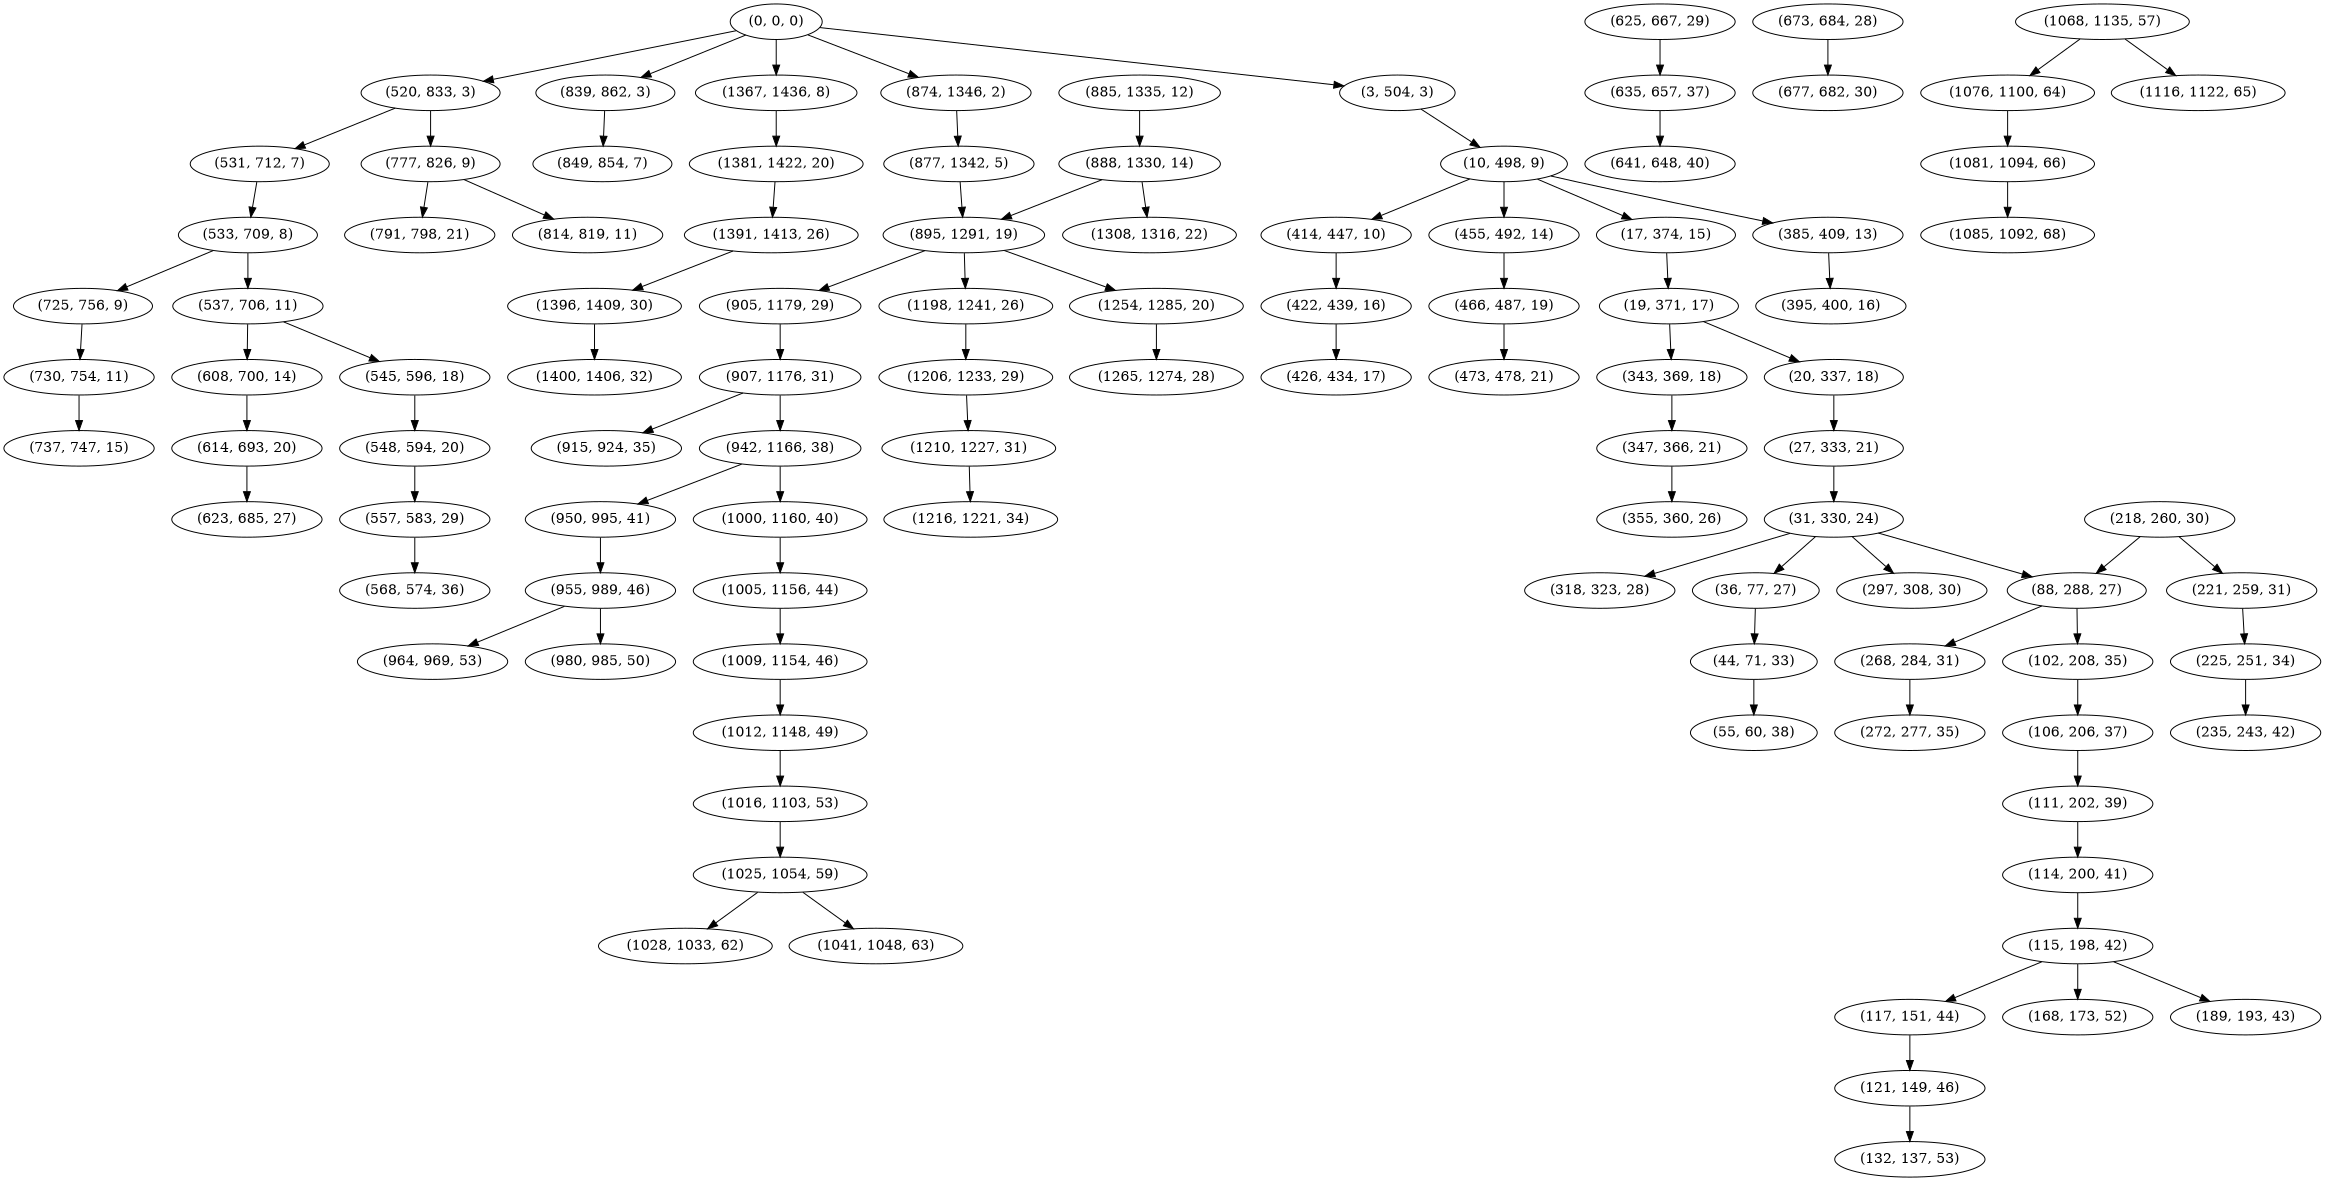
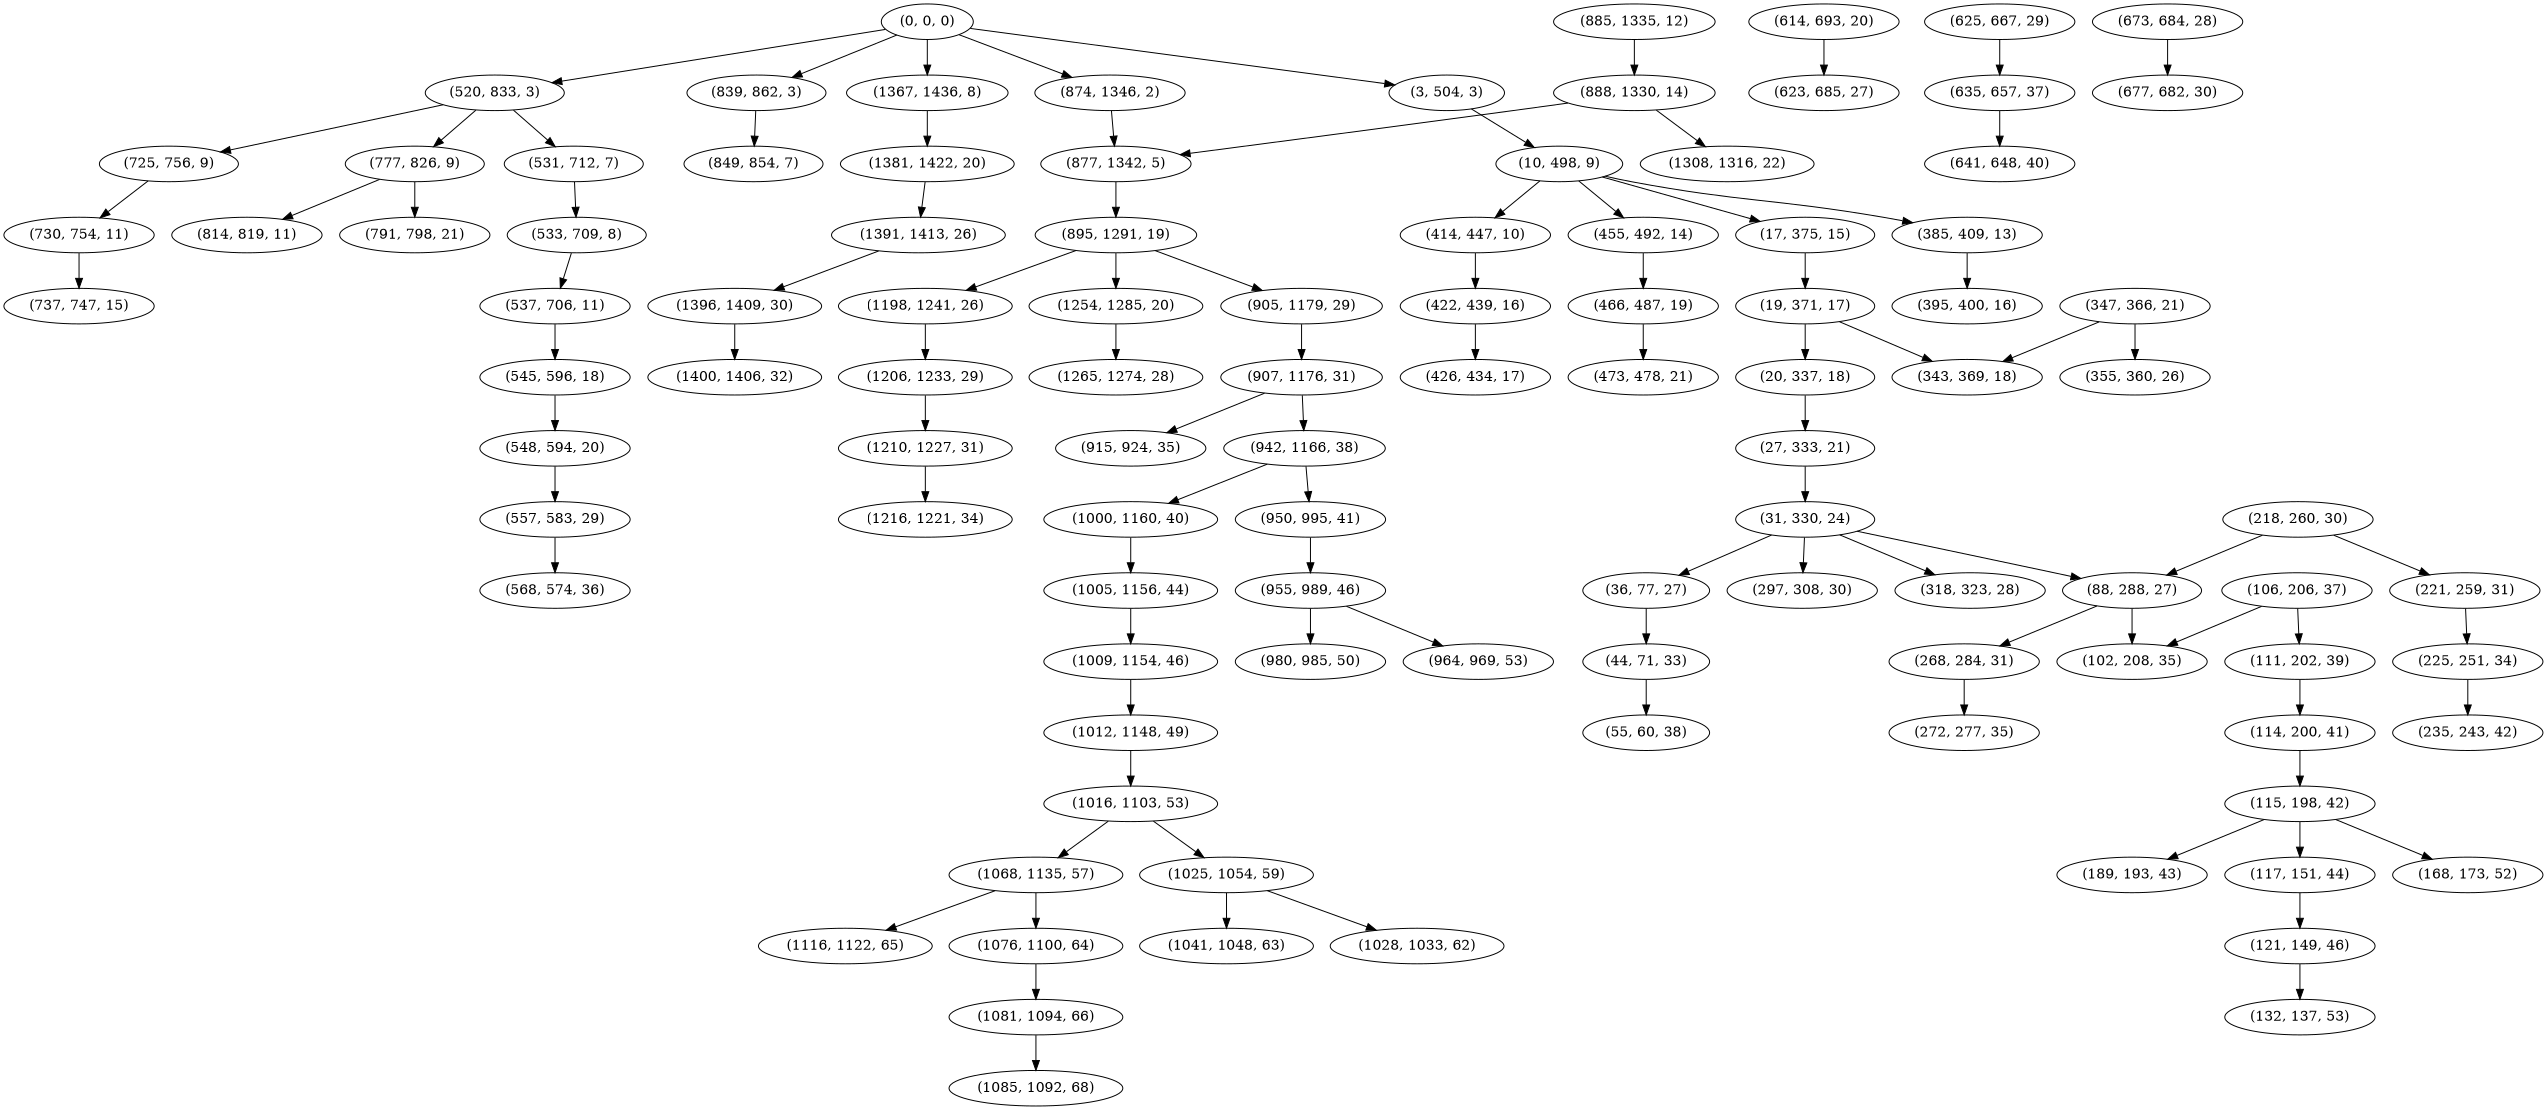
  digraph {
    "(0, 0, 0)"
    "(3, 504, 3)"
    "(520, 833, 3)"
    "(839, 862, 3)"
    "(874, 1346, 2)"
    "(1367, 1436, 8)"
    "(10, 498, 9)"
    "(531, 712, 7)"
    "(725, 756, 9)"
    "(777, 826, 9)"
    "(849, 854, 7)"
    "(877, 1342, 5)"
    "(1381, 1422, 20)"
-   "(17, 374, 15)"
+   "(17, 374, 15)" [label="(17, 375, 15)"]
    "(385, 409, 13)"
    "(414, 447, 10)"
    "(455, 492, 14)"
    "(19, 371, 17)"
    n19 [label="(395, 400, 16)"]
    "(422, 439, 16)"
    "(466, 487, 19)"
    "(20, 337, 18)"
    "(343, 369, 18)"
    "(27, 333, 21)"
    "(347, 366, 21)"
    "(31, 330, 24)"
    "(36, 77, 27)"
    "(88, 288, 27)"
    "(297, 308, 30)"
    "(318, 323, 28)"
    "(44, 71, 33)"
    "(102, 208, 35)"
    "(268, 284, 31)"
    "(55, 60, 38)"
    "(106, 206, 37)"
    "(218, 260, 30)"
    "(221, 259, 31)"
    "(272, 277, 35)"
    "(111, 202, 39)"
    "(114, 200, 41)"
    "(115, 198, 42)"
    "(117, 151, 44)"
    "(168, 173, 52)"
    "(189, 193, 43)"
    "(121, 149, 46)"
    "(132, 137, 53)"
    "(225, 251, 34)"
    "(235, 243, 42)"
    "(355, 360, 26)"
    "(426, 434, 17)"
    "(473, 478, 21)"
    "(533, 709, 8)"
    "(730, 754, 11)"
    "(791, 798, 21)"
    "(814, 819, 11)"
    "(537, 706, 11)"
    "(545, 596, 18)"
-   "(608, 700, 14)"
    "(548, 594, 20)"
    "(614, 693, 20)"
    "(557, 583, 29)"
    "(568, 574, 36)"
    "(623, 685, 27)"
    "(625, 667, 29)"
    "(635, 657, 37)"
    "(673, 684, 28)"
    "(677, 682, 30)"
    "(641, 648, 40)"
    "(737, 747, 15)"
    "(895, 1291, 19)"
    "(885, 1335, 12)"
    "(888, 1330, 14)"
    "(1308, 1316, 22)"
    "(905, 1179, 29)"
    "(1198, 1241, 26)"
    "(1254, 1285, 20)"
    "(907, 1176, 31)"
    "(1206, 1233, 29)"
    "(1265, 1274, 28)"
    "(915, 924, 35)"
    "(942, 1166, 38)"
    "(950, 995, 41)"
    "(1000, 1160, 40)"
    "(955, 989, 46)"
    "(1005, 1156, 44)"
    "(964, 969, 53)"
    "(980, 985, 50)"
    "(1009, 1154, 46)"
    "(1012, 1148, 49)"
    n90 [label="(1016, 1103, 53)"]
    "(1025, 1054, 59)"
    "(1068, 1135, 57)"
    "(1028, 1033, 62)"
    "(1041, 1048, 63)"
    "(1076, 1100, 64)"
    "(1116, 1122, 65)"
    "(1081, 1094, 66)"
    "(1085, 1092, 68)"
    "(1210, 1227, 31)"
    "(1216, 1221, 34)"
    "(1391, 1413, 26)"
    "(1396, 1409, 30)"
    "(1400, 1406, 32)"
    "(0, 0, 0)" -> "(3, 504, 3)"
    "(0, 0, 0)" -> "(520, 833, 3)"
    "(0, 0, 0)" -> "(839, 862, 3)"
    "(0, 0, 0)" -> "(874, 1346, 2)"
    "(0, 0, 0)" -> "(1367, 1436, 8)"
    "(3, 504, 3)" -> "(10, 498, 9)"
    "(520, 833, 3)" -> "(531, 712, 7)"
-   "(533, 709, 8)" -> "(725, 756, 9)"
+   "(520, 833, 3)" -> "(725, 756, 9)"
    "(520, 833, 3)" -> "(777, 826, 9)"
    "(839, 862, 3)" -> "(849, 854, 7)"
    "(874, 1346, 2)" -> "(877, 1342, 5)"
    "(1367, 1436, 8)" -> "(1381, 1422, 20)"
    "(10, 498, 9)" -> "(17, 374, 15)"
    "(10, 498, 9)" -> "(385, 409, 13)"
    "(10, 498, 9)" -> "(414, 447, 10)"
    "(10, 498, 9)" -> "(455, 492, 14)"
    "(531, 712, 7)" -> "(533, 709, 8)"
    "(725, 756, 9)" -> "(730, 754, 11)"
    "(777, 826, 9)" -> "(791, 798, 21)"
    "(777, 826, 9)" -> "(814, 819, 11)"
    "(877, 1342, 5)" -> "(895, 1291, 19)"
    "(1381, 1422, 20)" -> "(1391, 1413, 26)"
    "(17, 374, 15)" -> "(19, 371, 17)"
    "(385, 409, 13)" -> n19
    "(414, 447, 10)" -> "(422, 439, 16)"
    "(455, 492, 14)" -> "(466, 487, 19)"
    "(19, 371, 17)" -> "(20, 337, 18)"
    "(19, 371, 17)" -> "(343, 369, 18)"
    "(422, 439, 16)" -> "(426, 434, 17)"
    "(466, 487, 19)" -> "(473, 478, 21)"
    "(20, 337, 18)" -> "(27, 333, 21)"
-   "(343, 369, 18)" -> "(347, 366, 21)"
+   "(347, 366, 21)" -> "(343, 369, 18)"
    "(27, 333, 21)" -> "(31, 330, 24)"
    "(347, 366, 21)" -> "(355, 360, 26)"
    "(31, 330, 24)" -> "(36, 77, 27)"
    "(31, 330, 24)" -> "(88, 288, 27)"
    "(31, 330, 24)" -> "(297, 308, 30)"
    "(31, 330, 24)" -> "(318, 323, 28)"
    "(36, 77, 27)" -> "(44, 71, 33)"
    "(88, 288, 27)" -> "(102, 208, 35)"
    "(88, 288, 27)" -> "(268, 284, 31)"
    "(44, 71, 33)" -> "(55, 60, 38)"
-   "(102, 208, 35)" -> "(106, 206, 37)"
+   "(106, 206, 37)" -> "(102, 208, 35)"
    "(268, 284, 31)" -> "(272, 277, 35)"
    "(106, 206, 37)" -> "(111, 202, 39)"
    "(218, 260, 30)" -> "(88, 288, 27)"
    "(218, 260, 30)" -> "(221, 259, 31)"
    "(221, 259, 31)" -> "(225, 251, 34)"
    "(111, 202, 39)" -> "(114, 200, 41)"
    "(114, 200, 41)" -> "(115, 198, 42)"
    "(115, 198, 42)" -> "(117, 151, 44)"
    "(115, 198, 42)" -> "(168, 173, 52)"
    "(115, 198, 42)" -> "(189, 193, 43)"
    "(117, 151, 44)" -> "(121, 149, 46)"
    "(121, 149, 46)" -> "(132, 137, 53)"
    "(225, 251, 34)" -> "(235, 243, 42)"
    "(533, 709, 8)" -> "(537, 706, 11)"
    "(730, 754, 11)" -> "(737, 747, 15)"
    "(537, 706, 11)" -> "(545, 596, 18)"
-   "(537, 706, 11)" -> "(608, 700, 14)"
    "(545, 596, 18)" -> "(548, 594, 20)"
-   "(608, 700, 14)" -> "(614, 693, 20)"
    "(548, 594, 20)" -> "(557, 583, 29)"
    "(614, 693, 20)" -> "(623, 685, 27)"
    "(557, 583, 29)" -> "(568, 574, 36)"
    "(625, 667, 29)" -> "(635, 657, 37)"
    "(635, 657, 37)" -> "(641, 648, 40)"
    "(673, 684, 28)" -> "(677, 682, 30)"
    "(895, 1291, 19)" -> "(905, 1179, 29)"
    "(895, 1291, 19)" -> "(1198, 1241, 26)"
    "(895, 1291, 19)" -> "(1254, 1285, 20)"
    "(885, 1335, 12)" -> "(888, 1330, 14)"
-   "(888, 1330, 14)" -> "(895, 1291, 19)"
+   "(888, 1330, 14)" -> "(877, 1342, 5)"
    "(888, 1330, 14)" -> "(1308, 1316, 22)"
    "(905, 1179, 29)" -> "(907, 1176, 31)"
    "(1198, 1241, 26)" -> "(1206, 1233, 29)"
    "(1254, 1285, 20)" -> "(1265, 1274, 28)"
    "(907, 1176, 31)" -> "(915, 924, 35)"
    "(907, 1176, 31)" -> "(942, 1166, 38)"
    "(1206, 1233, 29)" -> "(1210, 1227, 31)"
    "(942, 1166, 38)" -> "(950, 995, 41)"
    "(942, 1166, 38)" -> "(1000, 1160, 40)"
    "(950, 995, 41)" -> "(955, 989, 46)"
    "(1000, 1160, 40)" -> "(1005, 1156, 44)"
    "(955, 989, 46)" -> "(964, 969, 53)"
    "(955, 989, 46)" -> "(980, 985, 50)"
    "(1005, 1156, 44)" -> "(1009, 1154, 46)"
    "(1009, 1154, 46)" -> "(1012, 1148, 49)"
    "(1012, 1148, 49)" -> n90
    n90 -> "(1025, 1054, 59)"
+   n90 -> "(1068, 1135, 57)"
    "(1025, 1054, 59)" -> "(1028, 1033, 62)"
    "(1025, 1054, 59)" -> "(1041, 1048, 63)"
    "(1068, 1135, 57)" -> "(1076, 1100, 64)"
    "(1068, 1135, 57)" -> "(1116, 1122, 65)"
    "(1076, 1100, 64)" -> "(1081, 1094, 66)"
    "(1081, 1094, 66)" -> "(1085, 1092, 68)"
    "(1210, 1227, 31)" -> "(1216, 1221, 34)"
    "(1391, 1413, 26)" -> "(1396, 1409, 30)"
    "(1396, 1409, 30)" -> "(1400, 1406, 32)"
  }
